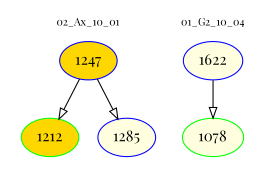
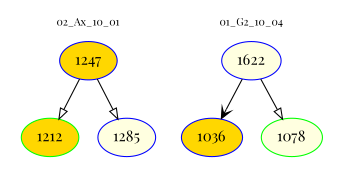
  digraph {
    fontname="Playfair Display"
    node [color=blue fillcolor=gold fontname="Playfair Display" style=filled]
    edge [arrowhead=onormal color=black fontname="Playfair Display"]
    n1 [label=1247]
    n2 [color=green label=1212]
    n3 [fillcolor=lightyellow label=1285]
    n4 [fillcolor=lightyellow label=1622]
+   n5 [label=1036]
    n6 [color=green fillcolor=lightyellow label=1078]
    subgraph cluster_1 {
      color=white
      fontsize=10
      label="02_Ax_10_01"
      n1
      n2
      n3
    }
    subgraph cluster_2 {
      color=white
      fontsize=10
      label="01_G2_10_04"
      n4
+     n5
      n6
    }
    n1 -> n2
    n1 -> n3
+   n4 -> n5 [arrowhead=vee]
    n4 -> n6
  }
